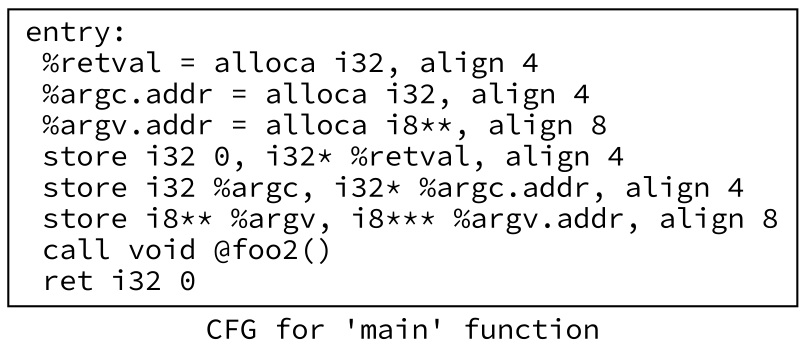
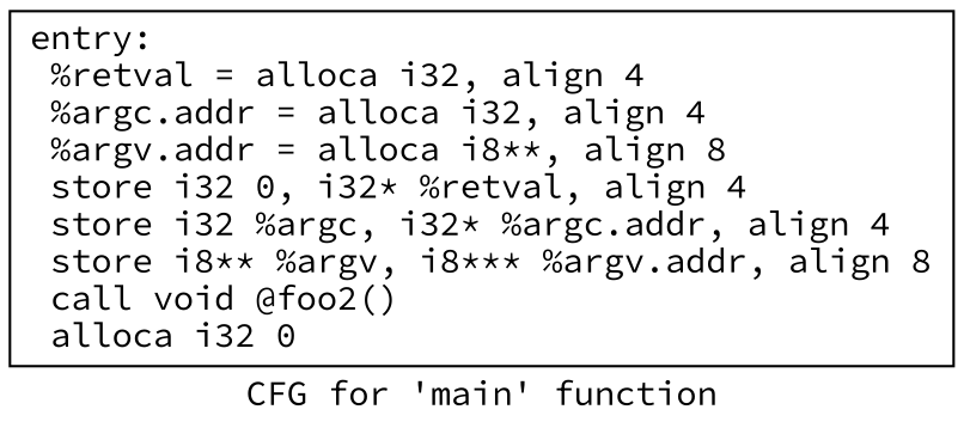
  digraph {
    label="CFG for 'main' function"
    fontname="Source Code Pro"
-   n1 [label="{entry:\l  %retval = alloca i32, align 4\l  %argc.addr = alloca i32, align 4\l  %argv.addr = alloca i8**, align 8\l  store i32 0, i32* %retval, align 4\l  store i32 %argc, i32* %argc.addr, align 4\l  store i8** %argv, i8*** %argv.addr, align 8\l  call void @foo2()\l  ret i32 0\l}" shape=record fontname="Source Code Pro"]
+   n1 [label="{entry:\l  %retval = alloca i32, align 4\l  %argc.addr = alloca i32, align 4\l  %argv.addr = alloca i8**, align 8\l  store i32 0, i32* %retval, align 4\l  store i32 %argc, i32* %argc.addr, align 4\l  store i8** %argv, i8*** %argv.addr, align 8\l  call void @foo2()\l  alloca i32 0\l}" shape=record fontname="Source Code Pro"]
  }
